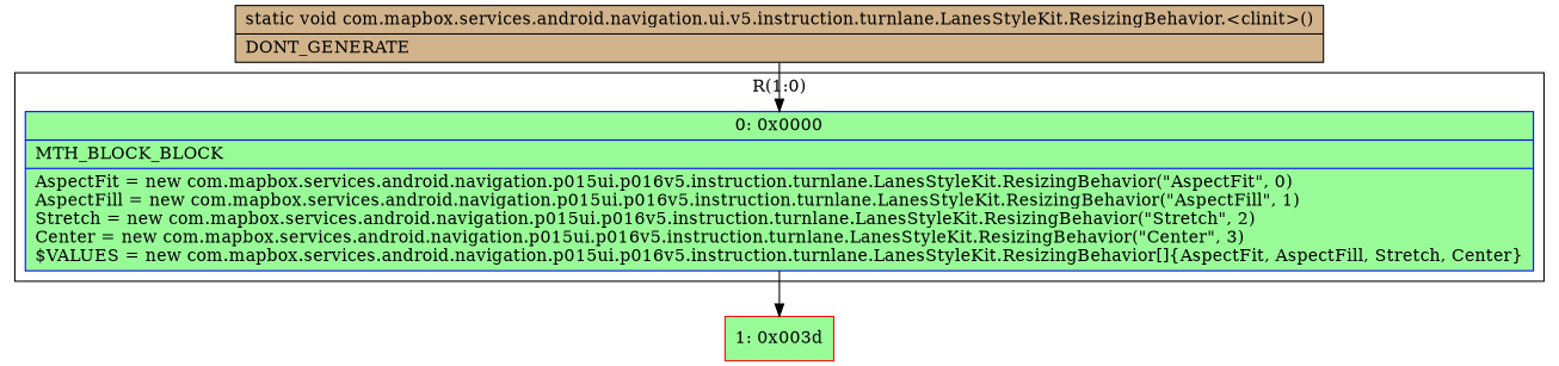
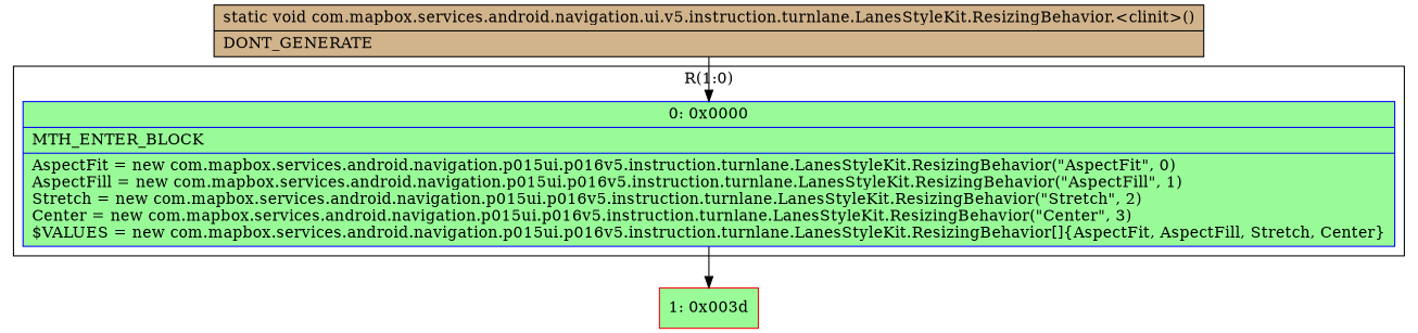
  digraph {
    node [shape=record style=filled fillcolor=palegreen]
-   n1 [color=blue label="{0\:\ 0x0000|MTH_BLOCK_BLOCK\l|AspectFit = new com.mapbox.services.android.navigation.p015ui.p016v5.instruction.turnlane.LanesStyleKit.ResizingBehavior(\"AspectFit\", 0)\lAspectFill = new com.mapbox.services.android.navigation.p015ui.p016v5.instruction.turnlane.LanesStyleKit.ResizingBehavior(\"AspectFill\", 1)\lStretch = new com.mapbox.services.android.navigation.p015ui.p016v5.instruction.turnlane.LanesStyleKit.ResizingBehavior(\"Stretch\", 2)\lCenter = new com.mapbox.services.android.navigation.p015ui.p016v5.instruction.turnlane.LanesStyleKit.ResizingBehavior(\"Center\", 3)\l$VALUES = new com.mapbox.services.android.navigation.p015ui.p016v5.instruction.turnlane.LanesStyleKit.ResizingBehavior[]\{AspectFit, AspectFill, Stretch, Center\}\l}"]
+   n1 [color=blue label="{0\:\ 0x0000|MTH_ENTER_BLOCK\l|AspectFit = new com.mapbox.services.android.navigation.p015ui.p016v5.instruction.turnlane.LanesStyleKit.ResizingBehavior(\"AspectFit\", 0)\lAspectFill = new com.mapbox.services.android.navigation.p015ui.p016v5.instruction.turnlane.LanesStyleKit.ResizingBehavior(\"AspectFill\", 1)\lStretch = new com.mapbox.services.android.navigation.p015ui.p016v5.instruction.turnlane.LanesStyleKit.ResizingBehavior(\"Stretch\", 2)\lCenter = new com.mapbox.services.android.navigation.p015ui.p016v5.instruction.turnlane.LanesStyleKit.ResizingBehavior(\"Center\", 3)\l$VALUES = new com.mapbox.services.android.navigation.p015ui.p016v5.instruction.turnlane.LanesStyleKit.ResizingBehavior[]\{AspectFit, AspectFill, Stretch, Center\}\l}"]
    n2 [color=red label="{1\:\ 0x003d}"]
    n3 [label="{static void com.mapbox.services.android.navigation.ui.v5.instruction.turnlane.LanesStyleKit.ResizingBehavior.\<clinit\>()  | DONT_GENERATE\l}" fillcolor=tan]
    subgraph cluster_1 {
      label="R(1:0)"
      n1
    }
    n1 -> n2
    n3 -> n1
  }
